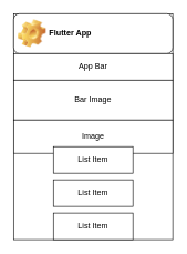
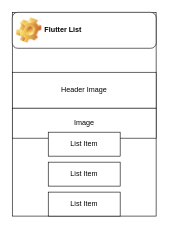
  <mxCell id="0" />
  <mxCell id="1" parent="0" />
  <mxCell id="2" value="" style="rounded=0;whiteSpace=wrap;html=1;" vertex="1" parent="1"><mxGeometry x="20" y="20" width="240" height="340" as="geometry" /></mxCell>
- <mxCell id="3" value="Flutter App" style="label;whiteSpace=wrap;html=1;image=img/clipart/Gear_128x128.png" vertex="1" parent="1"><mxGeometry x="20" y="20" width="240" height="60" as="geometry" /></mxCell>
- <mxCell id="4" value="App Bar" style="rounded=0;whiteSpace=wrap;html=1;" vertex="1" parent="1"><mxGeometry x="20" y="80" width="240" height="40" as="geometry" /></mxCell>
- <mxCell id="5" value="Bar Image" style="rounded=0;whiteSpace=wrap;html=1;" vertex="1" parent="1"><mxGeometry x="20" y="120" width="240" height="60" as="geometry" /></mxCell>
+ <mxCell id="3" value="Flutter List" style="label;whiteSpace=wrap;html=1;image=img/clipart/Gear_128x128.png" vertex="1" parent="1"><mxGeometry x="20" y="20" width="240" height="60" as="geometry" /></mxCell>
+ <mxCell id="5" value="Header Image" style="rounded=0;whiteSpace=wrap;html=1;" vertex="1" parent="1"><mxGeometry x="20" y="120" width="240" height="60" as="geometry" /></mxCell>
  <mxCell id="6" value="Image" style="rounded=0;whiteSpace=wrap;html=1;" vertex="1" parent="1"><mxGeometry x="20" y="180" width="240" height="50" as="geometry" /></mxCell>
  <mxCell id="7" value="List Item" style="rounded=0;whiteSpace=wrap;html=1;" vertex="1" parent="1"><mxGeometry x="80" y="220" width="120" height="40" as="geometry" /></mxCell>
  <mxCell id="8" value="List Item" style="rounded=0;whiteSpace=wrap;html=1;" vertex="1" parent="1"><mxGeometry x="80" y="270" width="120" height="40" as="geometry" /></mxCell>
  <mxCell id="9" value="List Item" style="rounded=0;whiteSpace=wrap;html=1;" vertex="1" parent="1"><mxGeometry x="80" y="320" width="120" height="40" as="geometry" /></mxCell>
